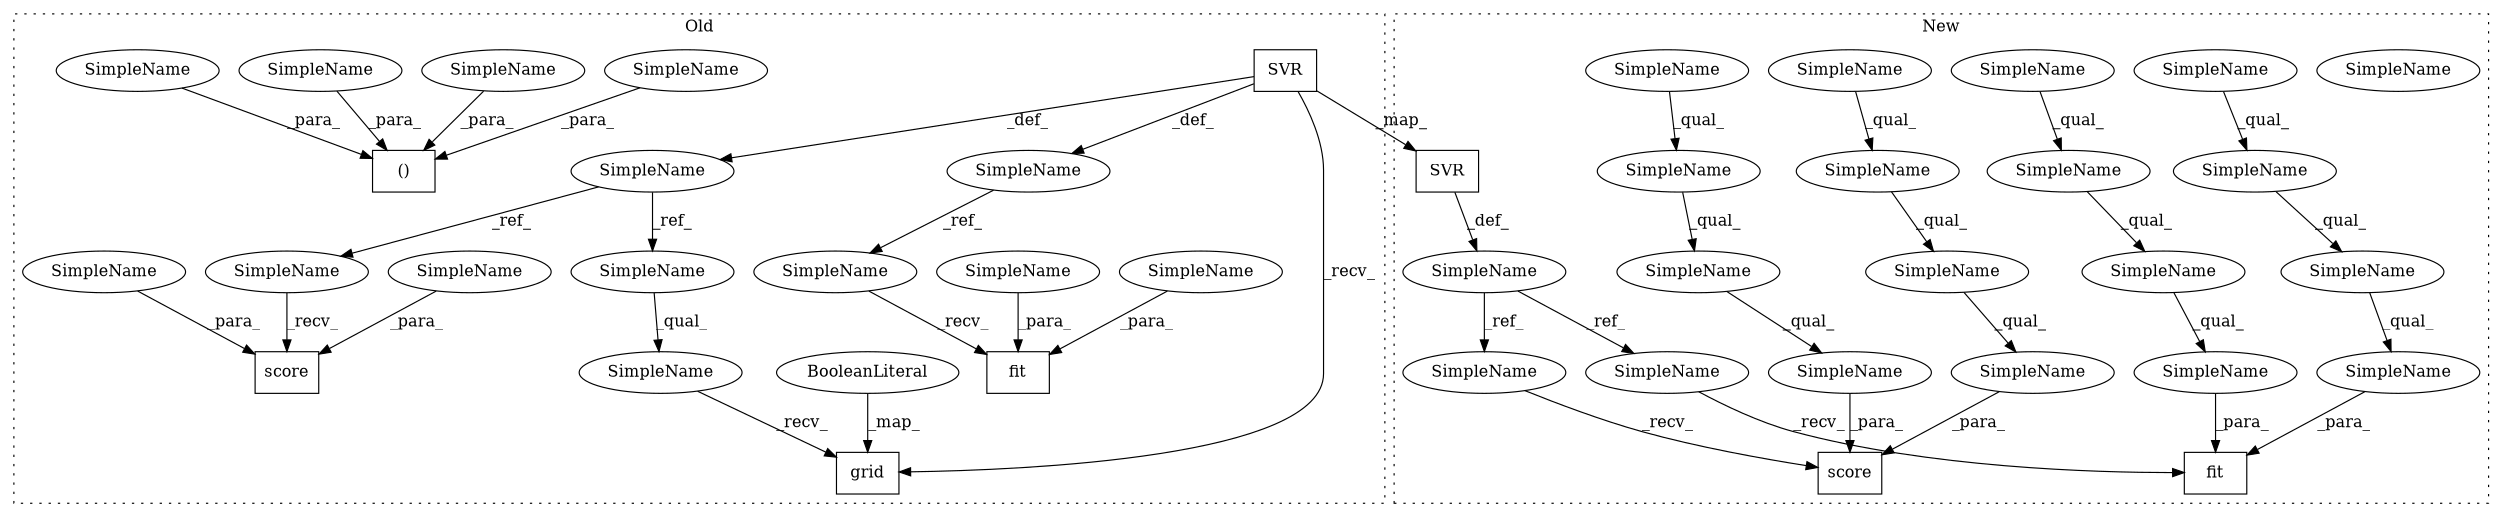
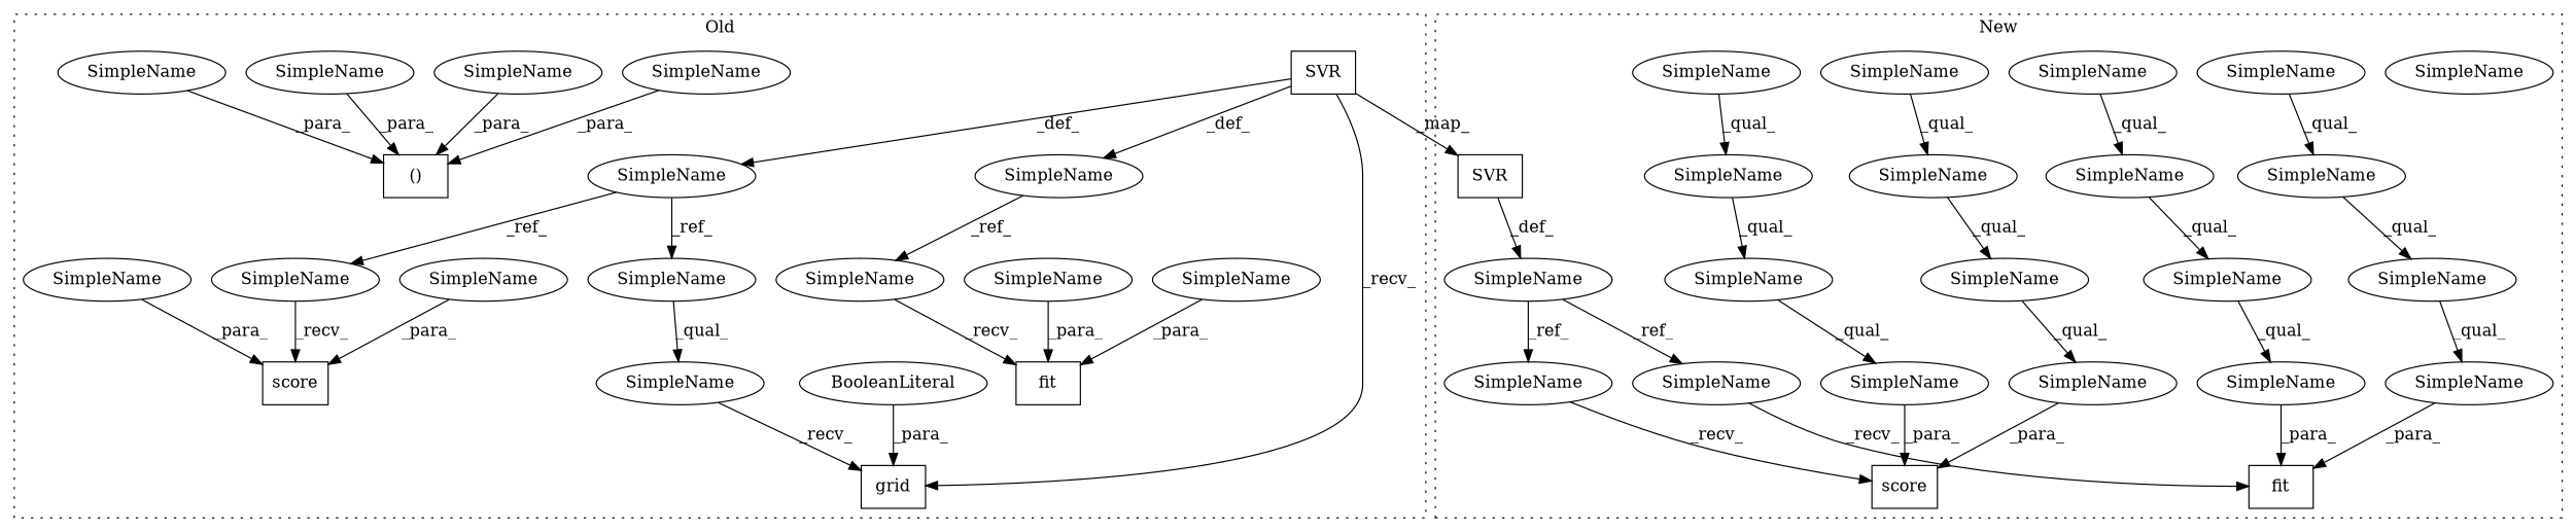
  digraph {
    node [a=42 l=0 s=5033 shape=ellipse]
    n1 [a=32 label=SVR s=1859 shape=box]
    n2 [label=SimpleName s=1995]
    n3 [label=SimpleName s=2092]
    n4 [a=32 l="4,-18" label=fit s="1969,1981" shape=box]
    n5 [a=32 l="6,-24" label=score s="2043,2056" shape=box]
    n6 [a=32 l="5,-19" label=grid s="2106,2111" shape=box]
    n7 [a=106 label="()" s=1875 shape=box]
    n8 [a=9 label=BooleanLiteral s=2111]
    n9 [label=SimpleName s=1853]
    n10 [label=SimpleName s=1963]
    n11 [label=SimpleName s=1875]
    n12 [label=SimpleName s=1973]
    n13 [label=SimpleName s=2049]
    n14 [label=SimpleName s=1895]
    n15 [label=SimpleName s=2032]
    n16 [label=SimpleName s=2092]
    n17 [label=SimpleName s=1914]
    n18 [label=SimpleName s=1981]
    n19 [label=SimpleName s=1934]
    n20 [label=SimpleName s=2056]
    n21 [a=32 label=SVR s=4988 shape=box]
    n22 [label=SimpleName s=4963]
    n23 [a=32 l="4,-33" label=fit s="5011,5033" shape=box]
    n24 [label=SimpleName]
    n25 [label=SimpleName s=5015]
    n26 [a=32 l="6,-34" label=score s="5074,5097" shape=box]
    n27 [label=SimpleName s=4874]
    n28 [label=SimpleName s=5015]
    n29 [label=SimpleName s=5015]
    n30 [label=SimpleName]
    n31 [label=SimpleName]
    n32 [label=SimpleName s=5080]
    n33 [label=SimpleName s=5080]
    n34 [label=SimpleName s=5097]
    n35 [label=SimpleName s=5097]
    n36 [label=SimpleName s=5097]
    n37 [label=SimpleName s=5080]
    n38 [label=SimpleName s=5080]
    n39 [label=SimpleName s=5015]
    n40 [label=SimpleName]
    n41 [label=SimpleName s=5097]
    n42 [label=SimpleName s=5063]
    n43 [label=SimpleName s=5000]
    subgraph cluster_1 {
      label=Old
      style=dotted
      n1
      n2
      n3
      n4
      n5
      n6
      n7
      n8
      n9
      n10
      n11
      n12
      n13
      n14
      n15
      n16
      n17
      n18
      n19
      n20
    }
    subgraph cluster_2 {
      label=New
      style=dotted
      n21
      n22
      n23
      n24
      n25
      n26
      n27
      n28
      n29
      n30
      n31
      n32
      n33
      n34
      n35
      n36
      n37
      n38
      n39
      n40
      n41
      n42
      n43
    }
    n1 -> n2 [label=_def_]
    n1 -> n6 [label=_recv_]
    n1 -> n9 [label=_def_]
    n1 -> n21 [label=_map_]
    n2 -> n15 [label=_ref_]
    n2 -> n16 [label=_ref_]
    n3 -> n6 [label=_recv_]
-   n8 -> n6 [label=_map_]
+   n8 -> n6 [label=_para_]
    n9 -> n10 [label=_ref_]
    n10 -> n4 [label=_recv_]
    n11 -> n7 [label=_para_]
    n12 -> n4 [label=_para_]
    n13 -> n5 [label=_para_]
    n14 -> n7 [label=_para_]
    n15 -> n5 [label=_recv_]
    n16 -> n3 [label=_qual_]
    n17 -> n7 [label=_para_]
    n18 -> n4 [label=_para_]
    n19 -> n7 [label=_para_]
    n20 -> n5 [label=_para_]
    n21 -> n22 [label=_def_]
    n22 -> n42 [label=_ref_]
    n22 -> n43 [label=_ref_]
    n24 -> n23 [label=_para_]
    n25 -> n23 [label=_para_]
    n28 -> n25 [label=_qual_]
    n29 -> n28 [label=_qual_]
    n30 -> n31 [label=_qual_]
    n31 -> n24 [label=_qual_]
    n32 -> n33 [label=_qual_]
    n33 -> n37 [label=_qual_]
    n34 -> n35 [label=_qual_]
    n35 -> n36 [label=_qual_]
    n36 -> n26 [label=_para_]
    n37 -> n26 [label=_para_]
    n38 -> n32 [label=_qual_]
    n39 -> n29 [label=_qual_]
    n40 -> n30 [label=_qual_]
    n41 -> n34 [label=_qual_]
    n42 -> n26 [label=_recv_]
    n43 -> n23 [label=_recv_]
  }
